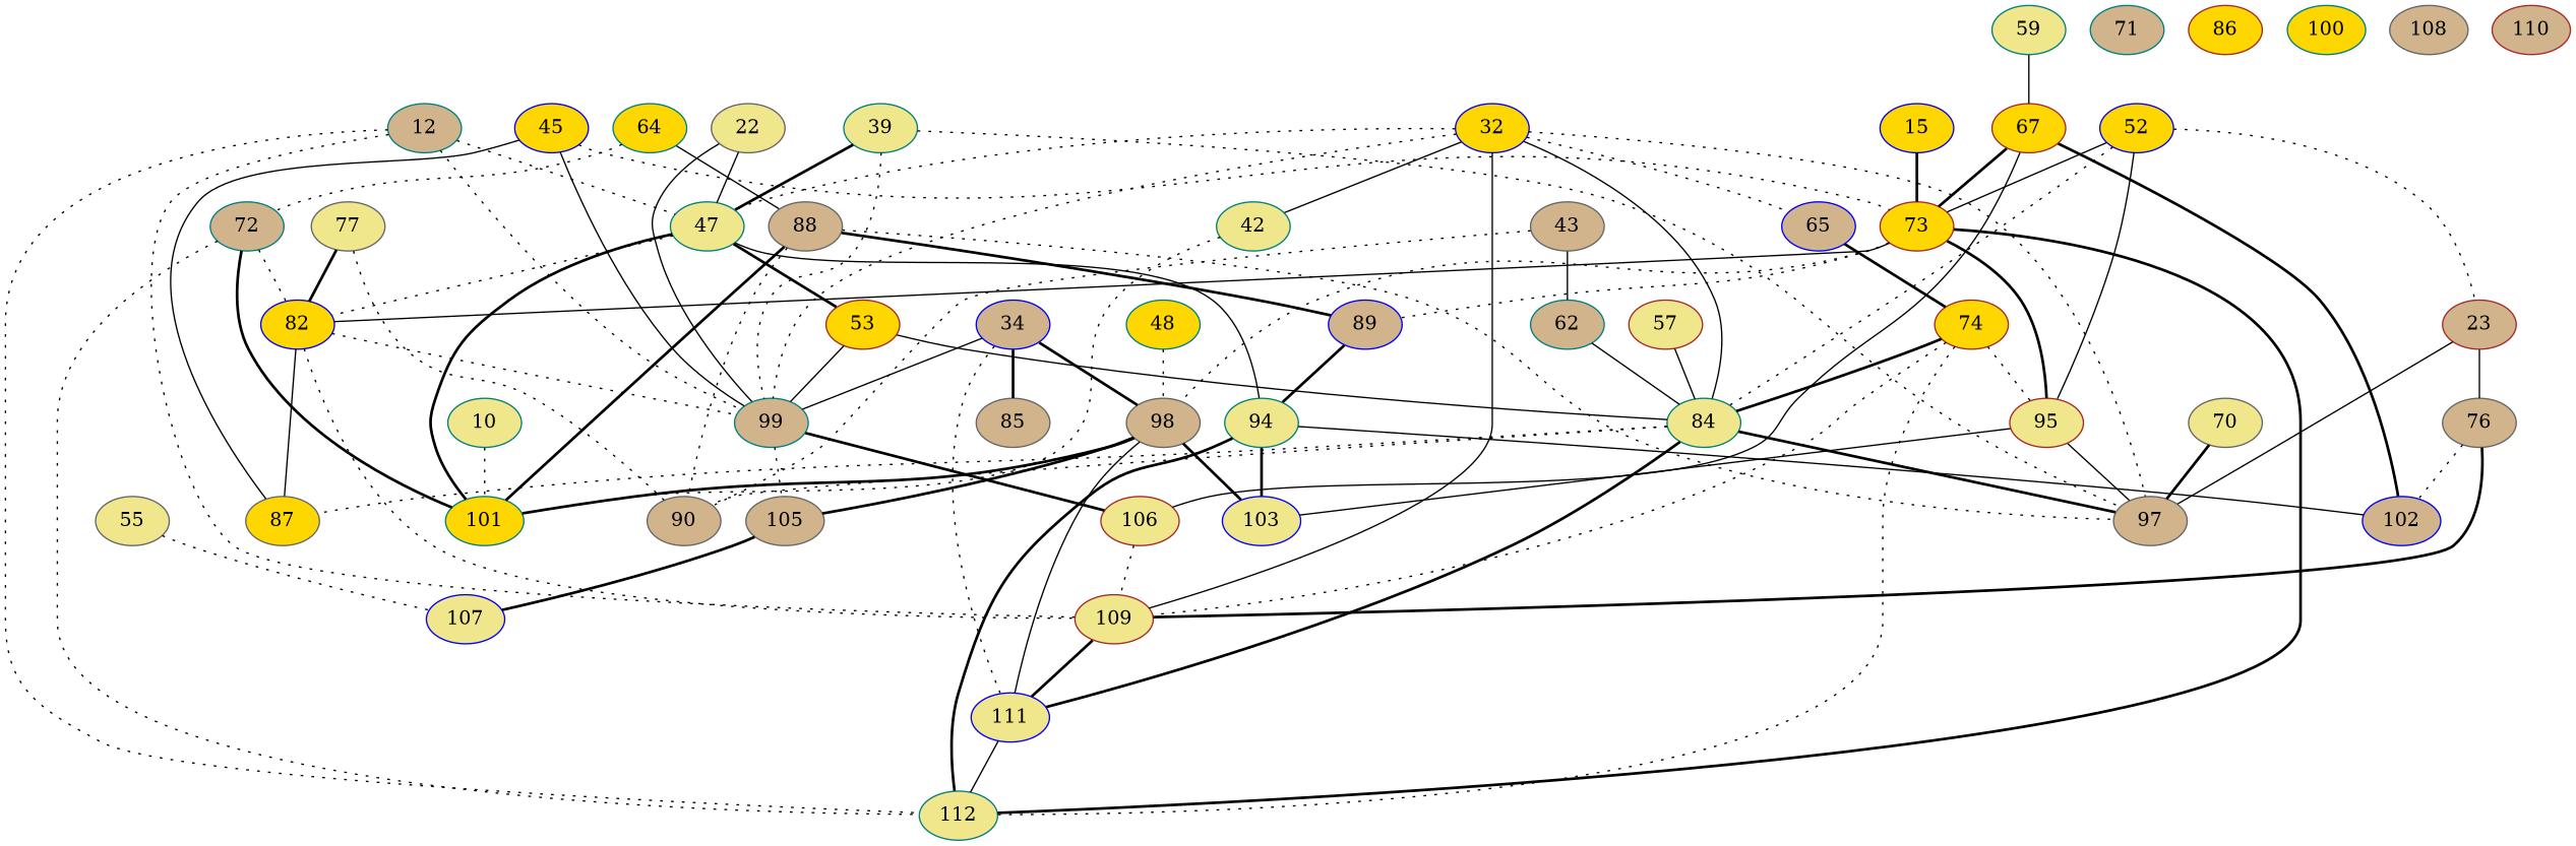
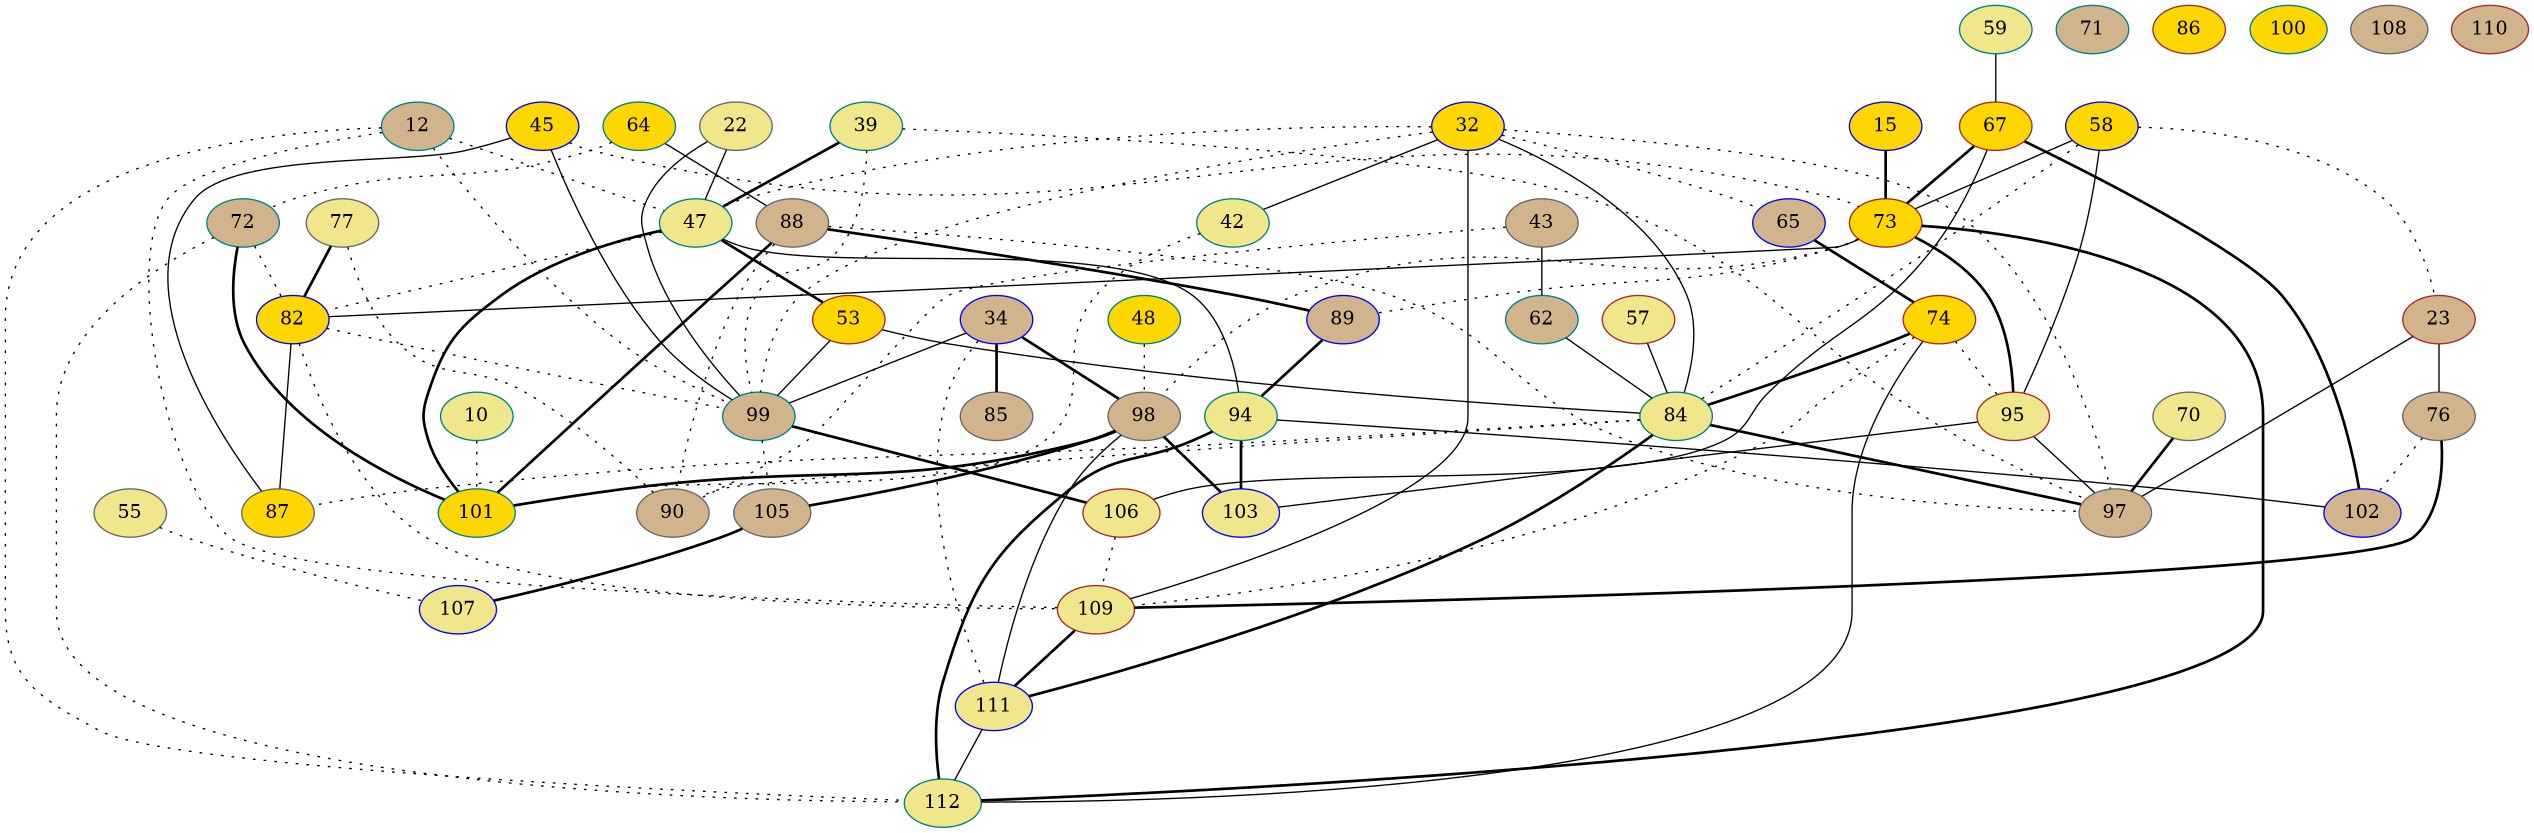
  graph {
    node [color=teal fillcolor=tan style=filled]
    edge [style=dotted]
    101 [fillcolor=gold super="+4+41+91"]
    10 [fillcolor=khaki]
    47 [fillcolor=khaki super="+26+21"]
    53 [color=brown fillcolor=gold super="+36"]
    82 [color=blue fillcolor=gold super="+54+78"]
    94 [fillcolor=khaki super="+17"]
    12
    99 [super="+13"]
    109 [color=brown fillcolor=khaki super="+58+49+50+28+63+80+93"]
    112 [fillcolor=khaki super="+37+104"]
    106 [color=brown fillcolor=khaki]
    105 [color=gray40 super="+69+96"]
    111 [color=blue fillcolor=khaki super="+24+35"]
    73 [color=brown fillcolor=gold super="+51+56"]
    98 [color=gray40 super="+11"]
    95 [color=brown fillcolor=khaki]
    89 [color=blue super="+38"]
    15 [color=blue fillcolor=gold]
    22 [color=gray40 fillcolor=khaki super="+14"]
    76 [color=gray40 super="+75"]
    102 [color=blue super="+92"]
    23 [color=brown]
    97 [color=gray40 super="+8+68"]
    32 [color=blue fillcolor=gold super="+9+20"]
    42 [fillcolor=khaki]
    65 [color=blue super="+31"]
    84 [fillcolor=khaki super="+30+19+83"]
    74 [color=brown fillcolor=gold super="+7+60"]
    87 [color=gray40 fillcolor=gold]
    90 [color=gray40]
    34 [color=blue]
    85 [color=gray40]
    103 [color=blue fillcolor=khaki]
    39 [fillcolor=khaki]
    43 [color=gray40]
    62
    45 [color=blue fillcolor=gold super="+3"]
    48 [fillcolor=gold]
-   52 [color=blue fillcolor=gold]
+   52 [color=blue fillcolor=gold label=58]
    55 [color=gray40 fillcolor=khaki]
    107 [color=blue fillcolor=khaki]
    57 [color=brown fillcolor=khaki]
    67 [color=brown fillcolor=gold super="+46"]
    59 [fillcolor=khaki]
    64 [fillcolor=gold]
    72
    88 [color=gray40 super="+44+25+61"]
    70 [color=gray40 fillcolor=khaki]
    71
    77 [color=gray40 fillcolor=khaki]
    86 [color=brown fillcolor=gold super="+1"]
    100 [fillcolor=gold]
    108 [color=gray40]
    110 [color=brown]
    10 -- 101
    47 -- 101 [style=bold]
    47 -- 53 [style=bold]
    47 -- 82
    47 -- 94 [style=solid weight=2]
    53 -- 99 [style=solid]
    53 -- 84 [style=solid]
    82 -- 99
    82 -- 109 [weight=2]
    82 -- 87 [style=solid]
    94 -- 112 [style=bold]
    94 -- 102 [style=solid]
    94 -- 103 [style=bold]
    12 -- 47
    12 -- 99 [weight=2]
    12 -- 109
    12 -- 112
    99 -- 106 [style=bold weight=2]
    99 -- 105
    109 -- 111 [style=bold weight=2]
    106 -- 109
    105 -- 107 [style=bold]
    111 -- 112 [style=solid]
    73 -- 82 [style=solid]
    73 -- 112 [style=bold]
    73 -- 98
    73 -- 95 [style=bold]
    73 -- 89
    98 -- 101 [style=bold]
    98 -- 105 [style=bold]
    98 -- 111 [style=solid weight=2]
    98 -- 103 [style=bold]
    95 -- 97 [style=solid]
    95 -- 103 [style=solid]
    89 -- 94 [style=bold]
    15 -- 73 [style=bold]
    22 -- 47 [style=solid]
    22 -- 99 [style=solid]
    76 -- 109 [style=bold]
    76 -- 102
    23 -- 76 [style=solid]
    23 -- 97 [style=solid]
    32 -- 47 [weight=3]
    32 -- 99
    32 -- 109 [style=solid weight=2]
    32 -- 97 [weight=3]
    32 -- 42 [style=solid]
    32 -- 65
    32 -- 84 [style=solid]
    42 -- 101
    65 -- 74 [style=bold]
    84 -- 111 [style=bold]
    84 -- 97 [style=bold]
    84 -- 87
    84 -- 90
    74 -- 109
-   74 -- 112
+   74 -- 112 [style=solid]
    74 -- 95
    74 -- 84 [style=bold weight=2]
    34 -- 99 [style=solid weight=2]
    34 -- 111
    34 -- 98 [style=bold]
    34 -- 85 [style=bold]
    39 -- 47 [style=bold]
    39 -- 99
    39 -- 97
    43 -- 90
    43 -- 62 [style=solid]
    62 -- 84 [style=solid]
    45 -- 99 [style=solid weight=2]
    45 -- 73
    45 -- 87 [style=solid]
    48 -- 98 [weight=2]
    52 -- 73 [style=solid]
    52 -- 95 [style=solid]
    52 -- 23 [weight=2]
    52 -- 84 [weight=2]
    55 -- 107
    57 -- 84 [style=solid]
    67 -- 106 [style=solid]
    67 -- 73 [style=bold weight=2]
    67 -- 102 [style=bold]
    59 -- 67 [style=solid]
    64 -- 72
    64 -- 88 [style=solid]
    72 -- 101 [style=bold weight=2]
    72 -- 82 [weight=2]
    72 -- 112
    88 -- 101 [style=bold]
    88 -- 89 [style=bold]
    88 -- 97
    88 -- 90 [weight=2]
    70 -- 97 [style=bold]
    77 -- 82 [style=bold]
    77 -- 90
  }
